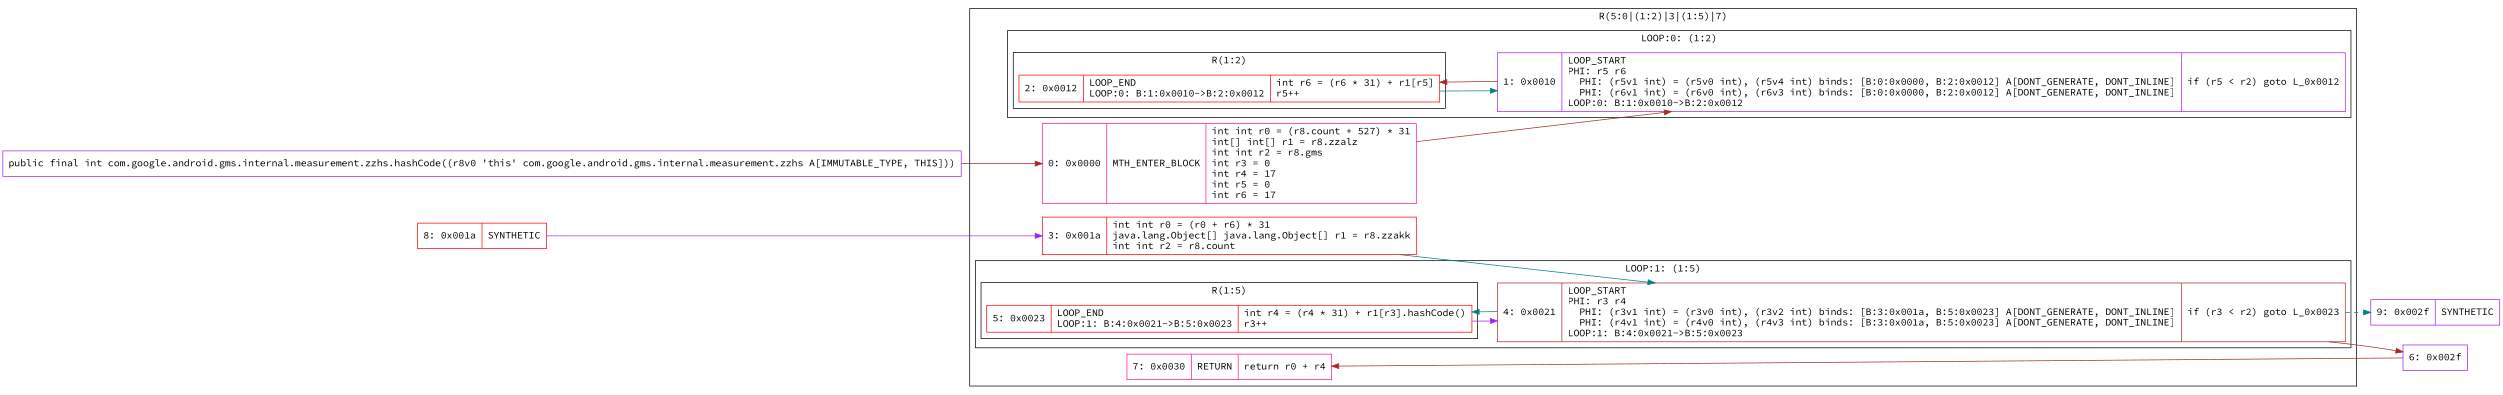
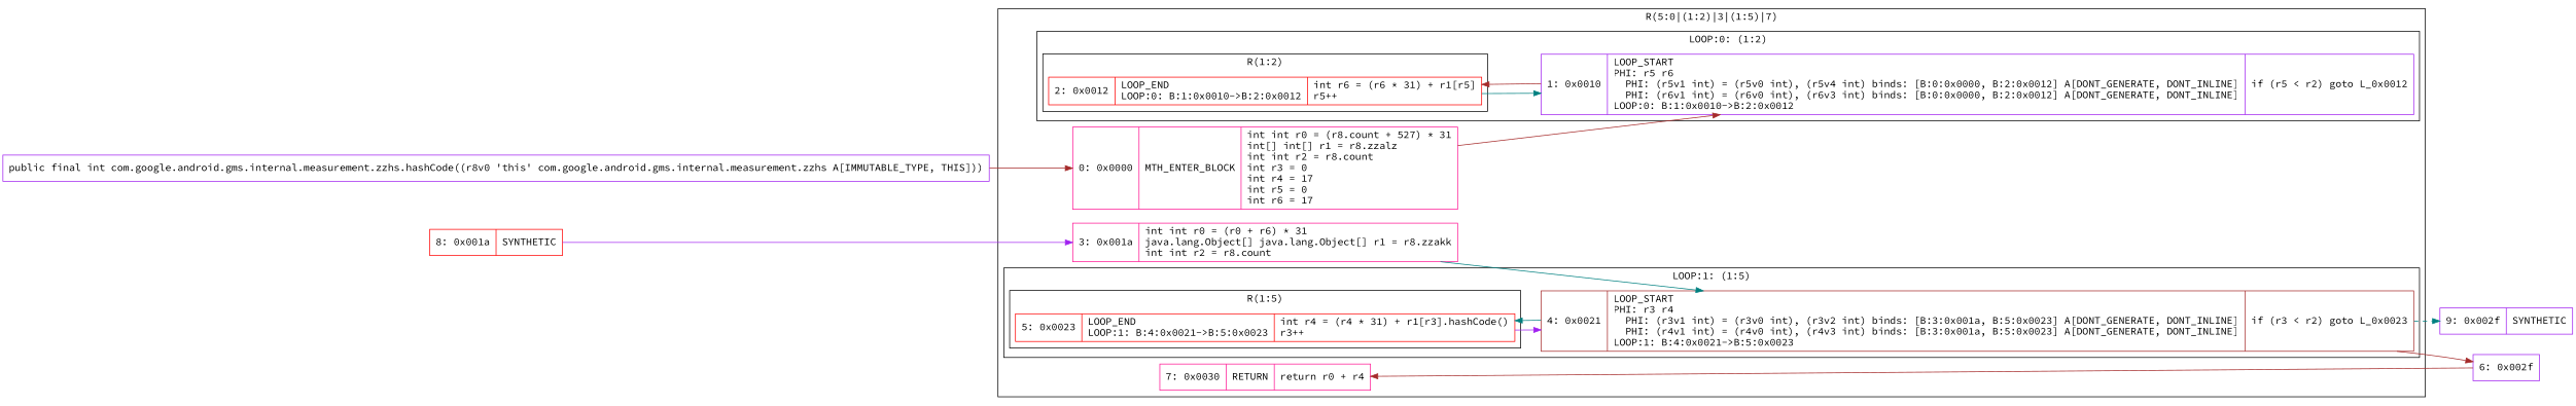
  digraph {
    fontname="Source Code Pro"
    rankdir=LR
    node [color=purple fontname="Source Code Pro" shape=record]
    edge [color=brown fontname="Source Code Pro"]
    n1 [color=red label="{2\:\ 0x0012|LOOP_END\lLOOP:0: B:1:0x0010\-\>B:2:0x0012\l|int r6 = (r6 * 31) + r1[r5]\lr5++\l}"]
    n2 [label="{1\:\ 0x0010|LOOP_START\lPHI: r5 r6 \l  PHI: (r5v1 int) = (r5v0 int), (r5v4 int) binds: [B:0:0x0000, B:2:0x0012] A[DONT_GENERATE, DONT_INLINE]\l  PHI: (r6v1 int) = (r6v0 int), (r6v3 int) binds: [B:0:0x0000, B:2:0x0012] A[DONT_GENERATE, DONT_INLINE]\lLOOP:0: B:1:0x0010\-\>B:2:0x0012\l|if (r5 \< r2) goto L_0x0012\l}"]
    n3 [color=red label="{5\:\ 0x0023|LOOP_END\lLOOP:1: B:4:0x0021\-\>B:5:0x0023\l|int r4 = (r4 * 31) + r1[r3].hashCode()\lr3++\l}"]
    n4 [color=brown label="{4\:\ 0x0021|LOOP_START\lPHI: r3 r4 \l  PHI: (r3v1 int) = (r3v0 int), (r3v2 int) binds: [B:3:0x001a, B:5:0x0023] A[DONT_GENERATE, DONT_INLINE]\l  PHI: (r4v1 int) = (r4v0 int), (r4v3 int) binds: [B:3:0x001a, B:5:0x0023] A[DONT_GENERATE, DONT_INLINE]\lLOOP:1: B:4:0x0021\-\>B:5:0x0023\l|if (r3 \< r2) goto L_0x0023\l}"]
-   n5 [color=deeppink label="{0\:\ 0x0000|MTH_ENTER_BLOCK\l|int int r0 = (r8.count + 527) * 31\lint[] int[] r1 = r8.zzalz\lint int r2 = r8.gms\lint r3 = 0\lint r4 = 17\lint r5 = 0\lint r6 = 17\l}"]
-   n6 [color=red label="{3\:\ 0x001a|int int r0 = (r0 + r6) * 31\ljava.lang.Object[] java.lang.Object[] r1 = r8.zzakk\lint int r2 = r8.count\l}"]
+   n5 [color=deeppink label="{0\:\ 0x0000|MTH_ENTER_BLOCK\l|int int r0 = (r8.count + 527) * 31\lint[] int[] r1 = r8.zzalz\lint int r2 = r8.count\lint r3 = 0\lint r4 = 17\lint r5 = 0\lint r6 = 17\l}"]
+   n6 [color=deeppink label="{3\:\ 0x001a|int int r0 = (r0 + r6) * 31\ljava.lang.Object[] java.lang.Object[] r1 = r8.zzakk\lint int r2 = r8.count\l}"]
    n7 [color=deeppink label="{7\:\ 0x0030|RETURN\l|return r0 + r4\l}"]
    n8 [label="{9\:\ 0x002f|SYNTHETIC\l}"]
    n9 [label="{6\:\ 0x002f}"]
    n10 [color=red label="{8\:\ 0x001a|SYNTHETIC\l}"]
    n11 [label="{public final int com.google.android.gms.internal.measurement.zzhs.hashCode((r8v0 'this' com.google.android.gms.internal.measurement.zzhs A[IMMUTABLE_TYPE, THIS])) }"]
    subgraph cluster_1 {
      label="R(5:0|(1:2)|3|(1:5)|7)"
      n5
      n6
      n7
      subgraph cluster_2 {
        label="LOOP:0: (1:2)"
        n2
        subgraph cluster_3 {
          label="R(1:2)"
          n1
        }
      }
      subgraph cluster_4 {
        label="LOOP:1: (1:5)"
        n4
        subgraph cluster_5 {
          label="R(1:5)"
          n3
        }
      }
    }
    n1 -> n2 [color=teal]
    n2 -> n1
    n3 -> n4 [color=purple]
    n4 -> n3 [color=teal]
    n4 -> n8 [color=teal style=dashed]
    n4 -> n9
    n5 -> n2
    n6 -> n4 [color=teal]
    n9 -> n7
    n10 -> n6 [color=purple]
    n11 -> n5
  }
